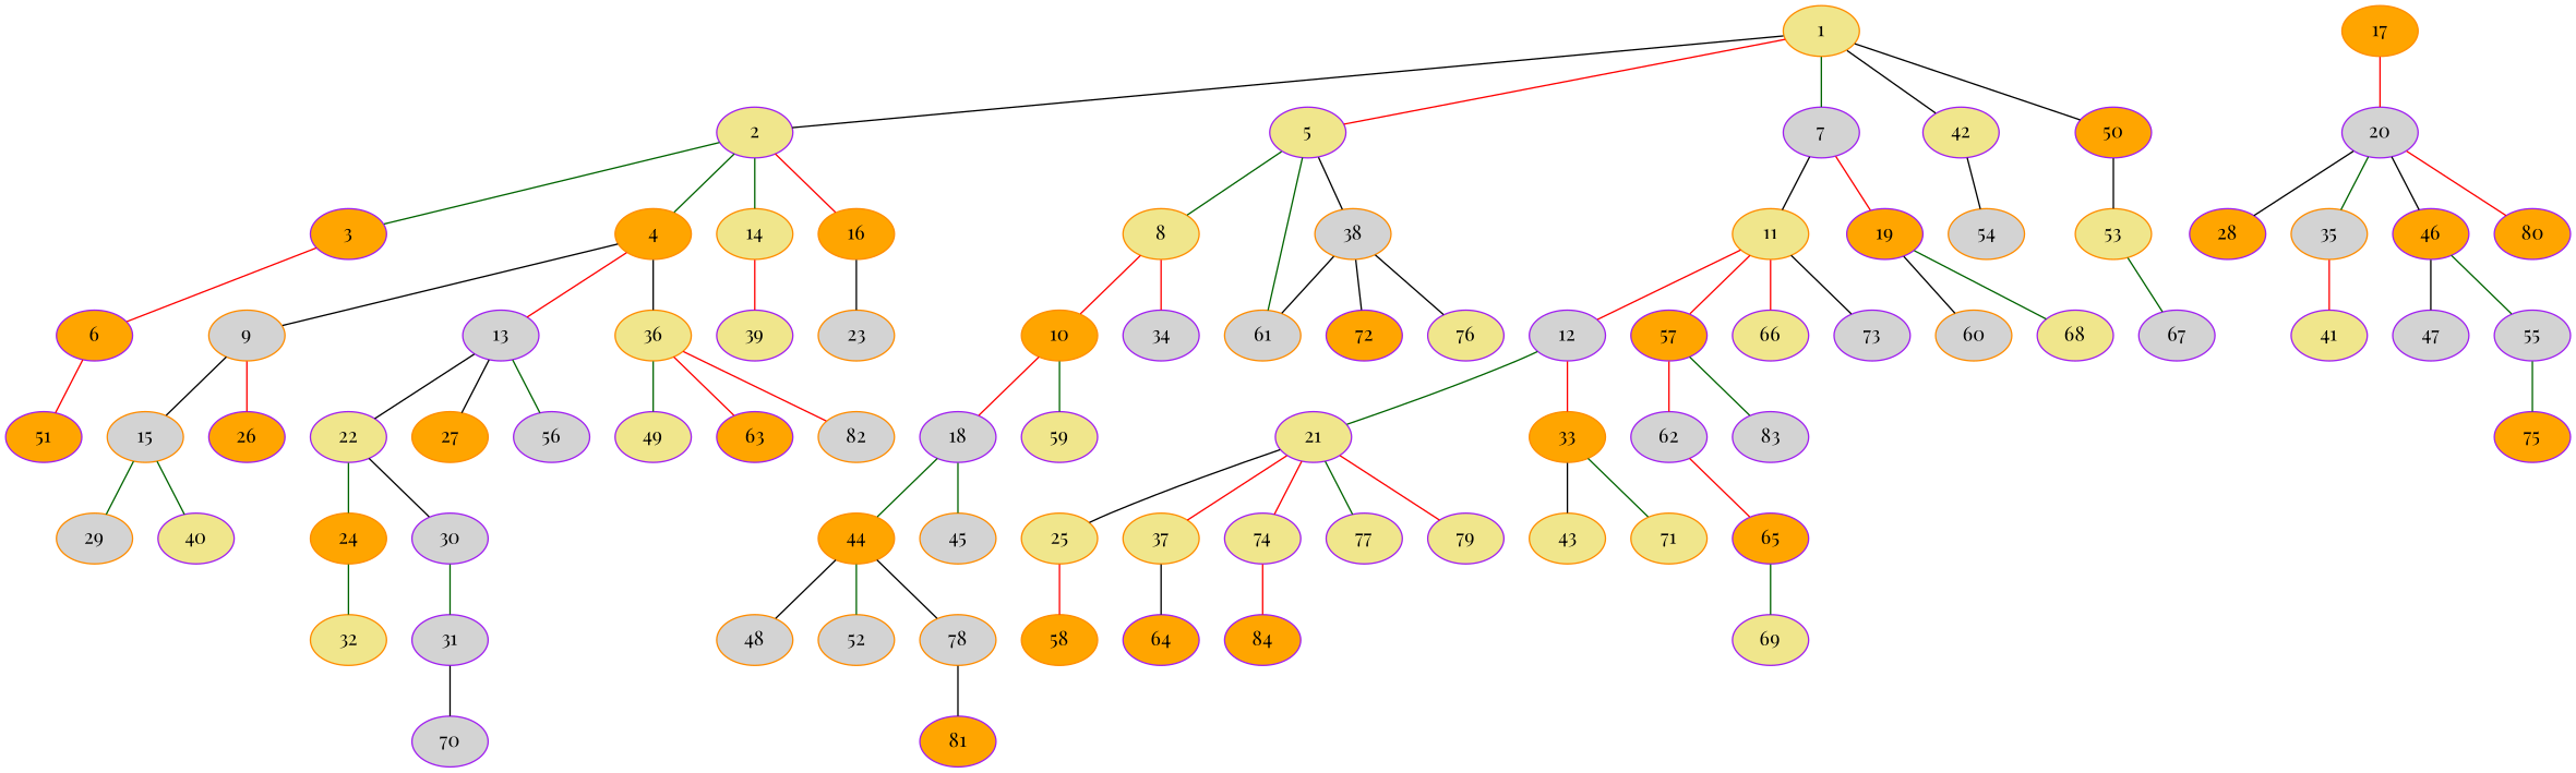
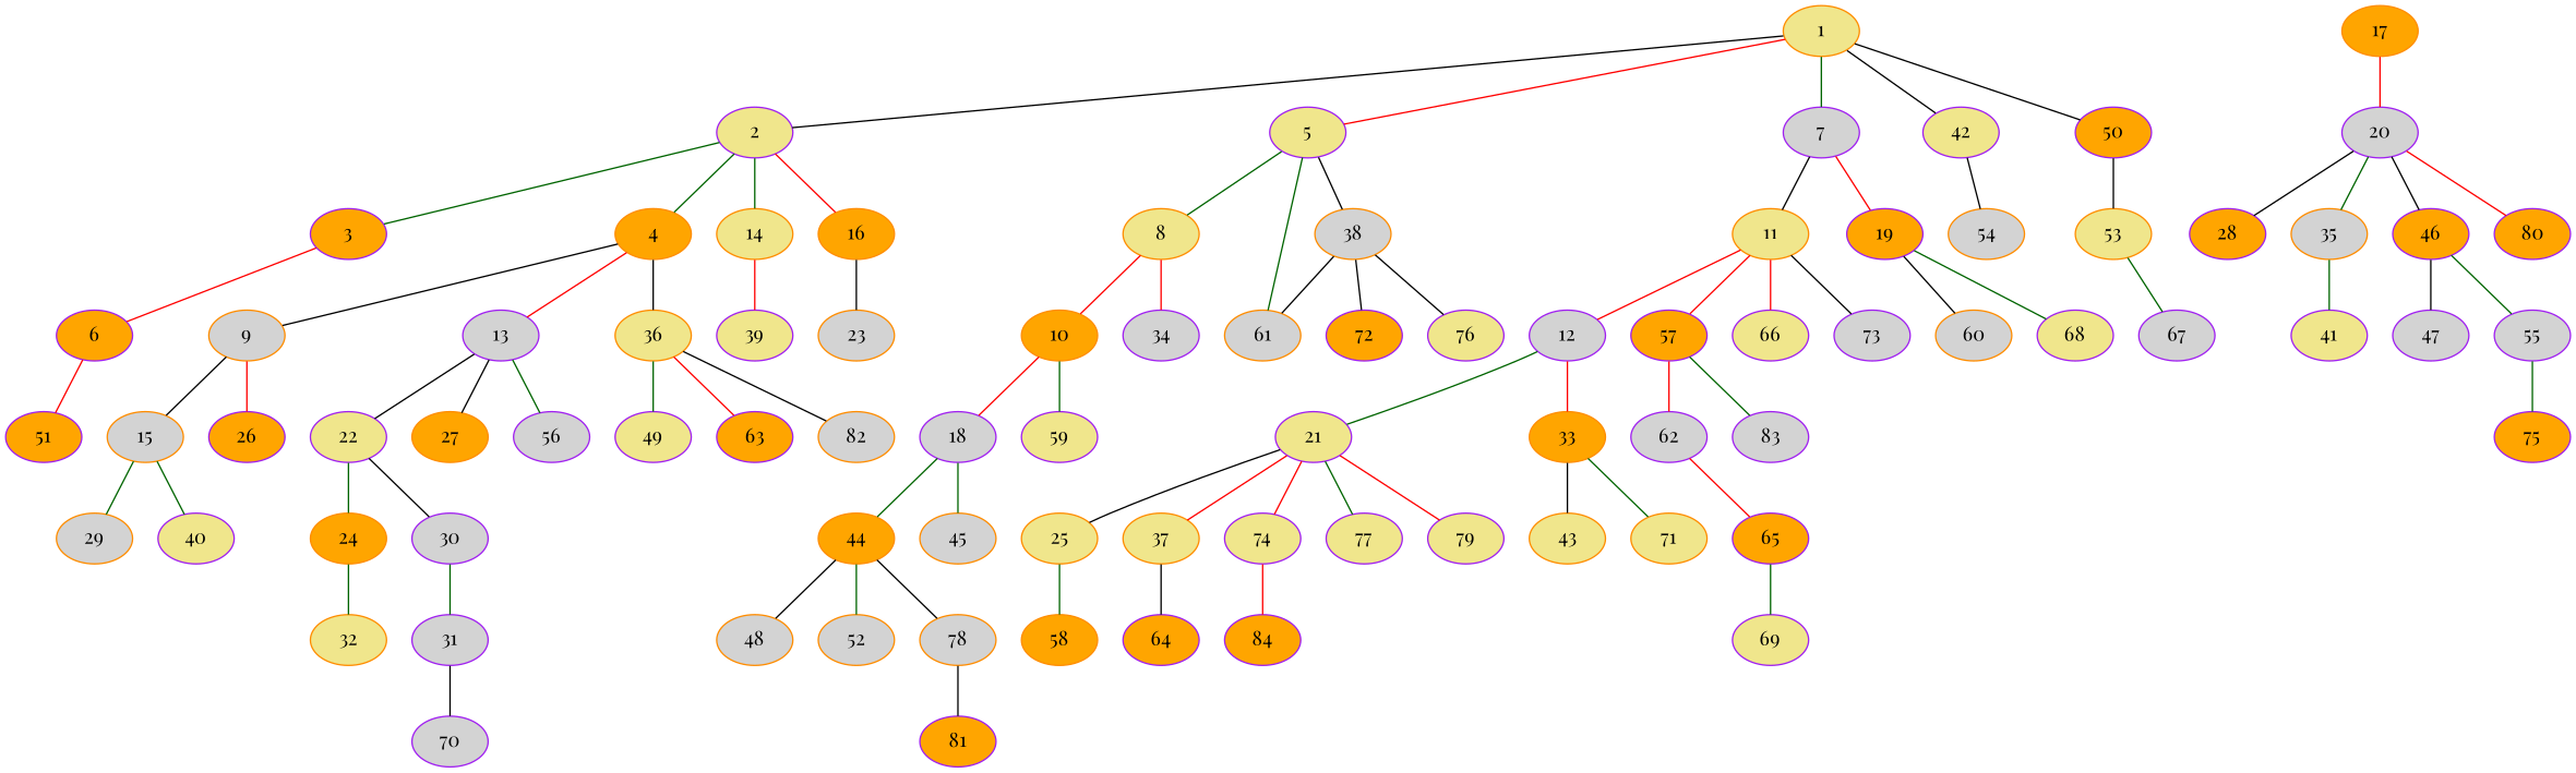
  graph {
    fontname="Playfair Display"
    node [color=purple fillcolor=lightgrey fontname="Playfair Display" style=filled]
    edge [color=black fontname="Playfair Display"]
    1 [color=darkorange fillcolor=khaki]
    2 [fillcolor=khaki]
    5 [fillcolor=khaki]
    7
    42 [fillcolor=khaki]
    50 [fillcolor=orange]
    3 [fillcolor=orange]
    4 [color=darkorange fillcolor=orange]
    14 [color=darkorange fillcolor=khaki]
    16 [color=darkorange fillcolor=orange]
    8 [color=darkorange fillcolor=khaki]
    38 [color=darkorange]
    61 [color=darkorange]
    11 [color=darkorange fillcolor=khaki]
    19 [fillcolor=orange]
    54 [color=darkorange]
    53 [color=darkorange fillcolor=khaki]
    6 [fillcolor=orange]
    9 [color=darkorange]
    13
    36 [color=darkorange fillcolor=khaki]
    39 [fillcolor=khaki]
    23 [color=darkorange]
    51 [fillcolor=orange]
    15 [color=darkorange]
    26 [fillcolor=orange]
    22 [fillcolor=khaki]
    27 [color=darkorange fillcolor=orange]
    56
    49 [fillcolor=khaki]
    63 [fillcolor=orange]
    82 [color=darkorange]
    10 [color=darkorange fillcolor=orange]
    34
    17 [color=darkorange fillcolor=orange]
    20
    72 [fillcolor=orange]
    76 [fillcolor=khaki]
    12
    57 [fillcolor=orange]
    66 [fillcolor=khaki]
    73
    60 [color=darkorange]
    68 [fillcolor=khaki]
    18
    59 [fillcolor=khaki]
    29 [color=darkorange]
    40 [fillcolor=khaki]
    44 [color=darkorange fillcolor=orange]
    45 [color=darkorange]
    21 [fillcolor=khaki]
    33 [color=darkorange fillcolor=orange]
    62
    83
    25 [color=darkorange fillcolor=khaki]
    37 [color=darkorange fillcolor=khaki]
    74 [fillcolor=khaki]
    77 [fillcolor=khaki]
    79 [fillcolor=khaki]
    43 [color=darkorange fillcolor=khaki]
    71 [color=darkorange fillcolor=khaki]
    24 [color=darkorange fillcolor=orange]
    30
    28 [fillcolor=orange]
    35 [color=darkorange]
    46 [fillcolor=orange]
    80 [fillcolor=orange]
    48 [color=darkorange]
    52 [color=darkorange]
    78 [color=darkorange]
    41 [fillcolor=khaki]
    47
    55
    58 [color=darkorange fillcolor=orange]
    64 [fillcolor=orange]
    84 [fillcolor=orange]
    32 [color=darkorange fillcolor=khaki]
    31
    70
    81 [fillcolor=orange]
    75 [fillcolor=orange]
    67
    65 [fillcolor=orange]
    69 [fillcolor=khaki]
    1 -- 2
    1 -- 5 [color=red]
    1 -- 7 [color=darkgreen]
    1 -- 42
    1 -- 50
    2 -- 3 [color=darkgreen]
    2 -- 4 [color=darkgreen]
    2 -- 14 [color=darkgreen]
    2 -- 16 [color=red]
    5 -- 8 [color=darkgreen]
    5 -- 38
    5 -- 61 [color=darkgreen]
    7 -- 11
    7 -- 19 [color=red]
    42 -- 54
    50 -- 53
    3 -- 6 [color=red]
    4 -- 9
    4 -- 13 [color=red]
    4 -- 36
    14 -- 39 [color=red]
    16 -- 23
    8 -- 10 [color=red]
    8 -- 34 [color=red]
    38 -- 61
    38 -- 72
    38 -- 76
    11 -- 12 [color=red]
    11 -- 57 [color=red]
    11 -- 66 [color=red]
    11 -- 73
    19 -- 60
    19 -- 68 [color=darkgreen]
    53 -- 67 [color=darkgreen]
    6 -- 51 [color=red]
    9 -- 15
    9 -- 26 [color=red]
    13 -- 22
    13 -- 27
    13 -- 56 [color=darkgreen]
    36 -- 49 [color=darkgreen]
    36 -- 63 [color=red]
-   36 -- 82 [color=red]
+   36 -- 82
    15 -- 29 [color=darkgreen]
    15 -- 40 [color=darkgreen]
    22 -- 24 [color=darkgreen]
    22 -- 30
    10 -- 18 [color=red]
    10 -- 59 [color=darkgreen]
    17 -- 20 [color=red]
    20 -- 28
    20 -- 35 [color=darkgreen]
    20 -- 46
    20 -- 80 [color=red]
    12 -- 21 [color=darkgreen]
    12 -- 33 [color=red]
    57 -- 62 [color=red]
    57 -- 83 [color=darkgreen]
    18 -- 44 [color=darkgreen]
    18 -- 45 [color=darkgreen]
    44 -- 48
    44 -- 52 [color=darkgreen]
    44 -- 78
    21 -- 25
    21 -- 37 [color=red]
    21 -- 74 [color=red]
    21 -- 77 [color=darkgreen]
    21 -- 79 [color=red]
    33 -- 43
    33 -- 71 [color=darkgreen]
    62 -- 65 [color=red]
-   25 -- 58 [color=red]
+   25 -- 58 [color=darkgreen]
    37 -- 64
    74 -- 84 [color=red]
    24 -- 32 [color=darkgreen]
    30 -- 31 [color=darkgreen]
-   35 -- 41 [color=red]
+   35 -- 41 [color=darkgreen]
    46 -- 47
    46 -- 55 [color=darkgreen]
    78 -- 81
    55 -- 75 [color=darkgreen]
    31 -- 70
    65 -- 69 [color=darkgreen]
  }
